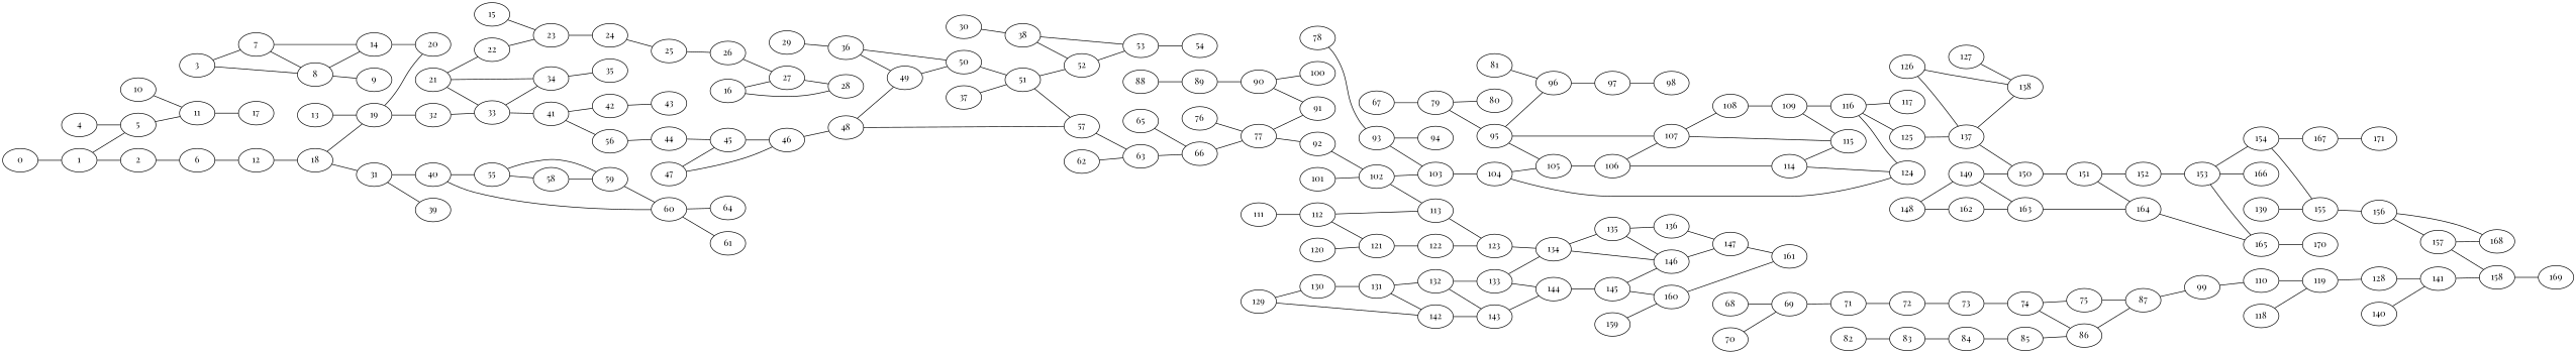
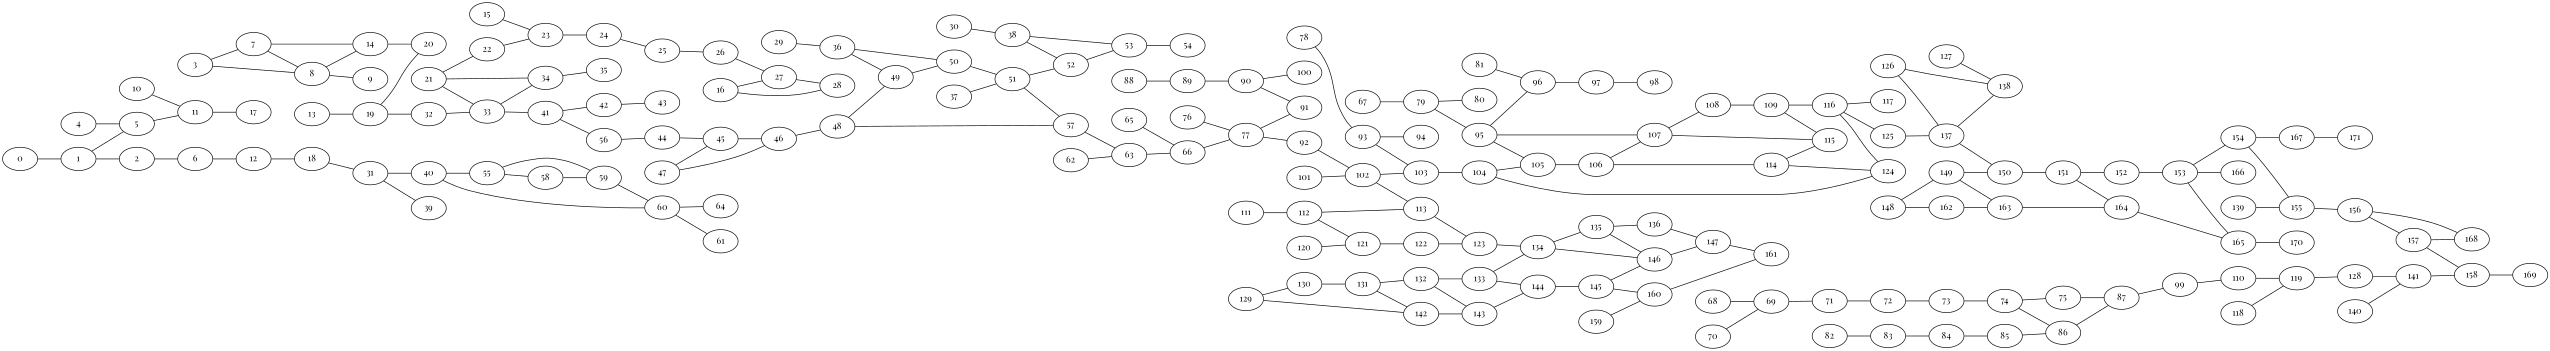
  graph {
    fontname="Playfair Display"
    rankdir=LR
    node [fontname="Playfair Display"]
    edge [fontname="Playfair Display"]
    0
    1
    2
    5
    6
    11
    12
    3
    7
    8
    14
    9
    4
    17
    18
    20
    10
    19
    31
    13
    32
    15
    23
    24
    16
    27
    28
    39
    40
    33
    21
    22
    34
    41
    35
    25
    26
    29
    36
    49
    50
    30
    38
    52
    53
    55
    60
    42
    56
    51
    37
    57
    54
    58
    59
    61
    64
    43
    44
    45
    46
    48
    47
    63
    66
    62
    77
    65
    91
    92
    67
    79
    80
    95
    68
    69
    71
    72
    70
    73
    74
    75
    86
    87
    99
    76
    102
    78
    93
    94
    103
    96
    105
    107
    81
    97
    82
    83
    84
    85
    110
    88
    89
    90
    100
    113
    104
    106
    108
    115
    98
    119
    101
    123
    124
    114
    109
    116
    117
    125
    128
    111
    112
    121
    122
    134
    137
    118
    141
    120
    135
    146
    138
    150
    126
    127
    158
    129
    130
    142
    131
    143
    132
    133
    144
    145
    136
    147
    161
    151
    139
    155
    156
    140
    169
    160
    148
    149
    162
    163
    164
    152
    153
    165
    154
    166
    167
    170
    171
    157
    168
    159
    0 -- 1
    1 -- 2
    1 -- 5
    2 -- 6
    5 -- 11
    6 -- 12
    11 -- 17
    12 -- 18
    3 -- 7
    3 -- 8
    7 -- 8
    7 -- 14
    8 -- 14
    8 -- 9
    14 -- 20
    4 -- 5
-   18 -- 19
    18 -- 31
    10 -- 11
    19 -- 20
    19 -- 32
    31 -- 39
    31 -- 40
    13 -- 19
    32 -- 33
    15 -- 23
    23 -- 24
    24 -- 25
    16 -- 27
    16 -- 28
    27 -- 28
    40 -- 55
    40 -- 60
    33 -- 34
    33 -- 41
    21 -- 33
    21 -- 22
    21 -- 34
    22 -- 23
    34 -- 35
    41 -- 42
    41 -- 56
    25 -- 26
    26 -- 27
    29 -- 36
    36 -- 49
    36 -- 50
    49 -- 50
    50 -- 51
    30 -- 38
    38 -- 52
    38 -- 53
    52 -- 53
    53 -- 54
    55 -- 58
    55 -- 59
    60 -- 61
    60 -- 64
    42 -- 43
    56 -- 44
    51 -- 52
    51 -- 57
    37 -- 51
    57 -- 63
    58 -- 59
    59 -- 60
    44 -- 45
    45 -- 46
    46 -- 48
    48 -- 49
    48 -- 57
    47 -- 45
    47 -- 46
    63 -- 66
    66 -- 77
    62 -- 63
    77 -- 91
    77 -- 92
    65 -- 66
    92 -- 102
    67 -- 79
    79 -- 80
    79 -- 95
    95 -- 96
    95 -- 105
    95 -- 107
    68 -- 69
    69 -- 71
    71 -- 72
    72 -- 73
    70 -- 69
    73 -- 74
    74 -- 75
    74 -- 86
    75 -- 87
    86 -- 87
    87 -- 99
    99 -- 110
    76 -- 77
    102 -- 103
    102 -- 113
    78 -- 93
    93 -- 94
    93 -- 103
    103 -- 104
    96 -- 97
    105 -- 106
    107 -- 108
    107 -- 115
    81 -- 96
    97 -- 98
    82 -- 83
    83 -- 84
    84 -- 85
    85 -- 86
    110 -- 119
    88 -- 89
    89 -- 90
    90 -- 91
    90 -- 100
    113 -- 123
    104 -- 105
    104 -- 124
    106 -- 107
    106 -- 114
    108 -- 109
    119 -- 128
    101 -- 102
    123 -- 134
    114 -- 115
    114 -- 124
    109 -- 115
    109 -- 116
    116 -- 124
    116 -- 117
    116 -- 125
    125 -- 137
    128 -- 141
    111 -- 112
    112 -- 113
    112 -- 121
    121 -- 122
    122 -- 123
    134 -- 135
    134 -- 146
    137 -- 138
    137 -- 150
    118 -- 119
    141 -- 158
    120 -- 121
    135 -- 146
    135 -- 136
    146 -- 147
    150 -- 151
    126 -- 137
    126 -- 138
    127 -- 138
    158 -- 169
    129 -- 130
    129 -- 142
    130 -- 131
    142 -- 143
    131 -- 142
    131 -- 132
    143 -- 144
    132 -- 143
    132 -- 133
    133 -- 134
    133 -- 144
    144 -- 145
    145 -- 146
    145 -- 160
    136 -- 147
    147 -- 161
    151 -- 164
    151 -- 152
    139 -- 155
    155 -- 156
    156 -- 157
    156 -- 168
    140 -- 141
    160 -- 161
    148 -- 149
    148 -- 162
    149 -- 150
    149 -- 163
    162 -- 163
    163 -- 164
    164 -- 165
    152 -- 153
    153 -- 165
    153 -- 154
    153 -- 166
    165 -- 170
    154 -- 155
    154 -- 167
    167 -- 171
    157 -- 158
    157 -- 168
    159 -- 160
  }
